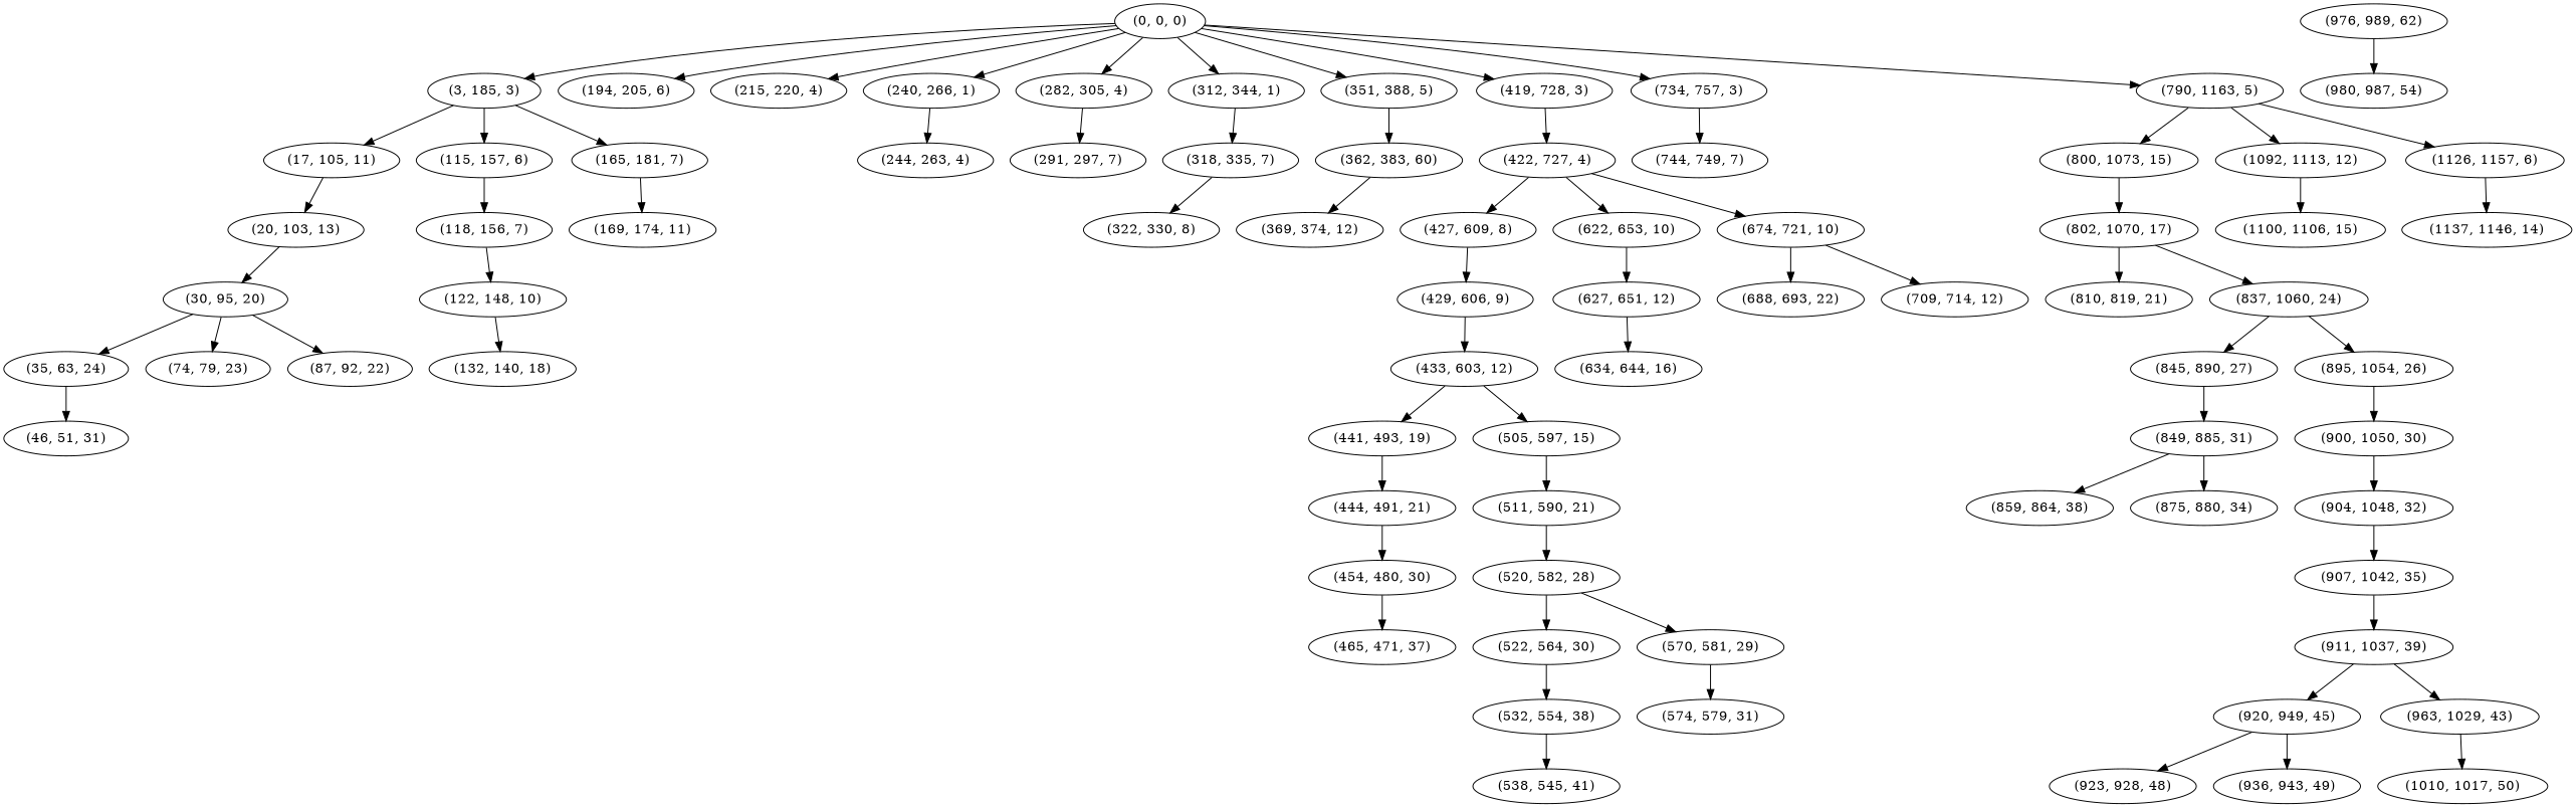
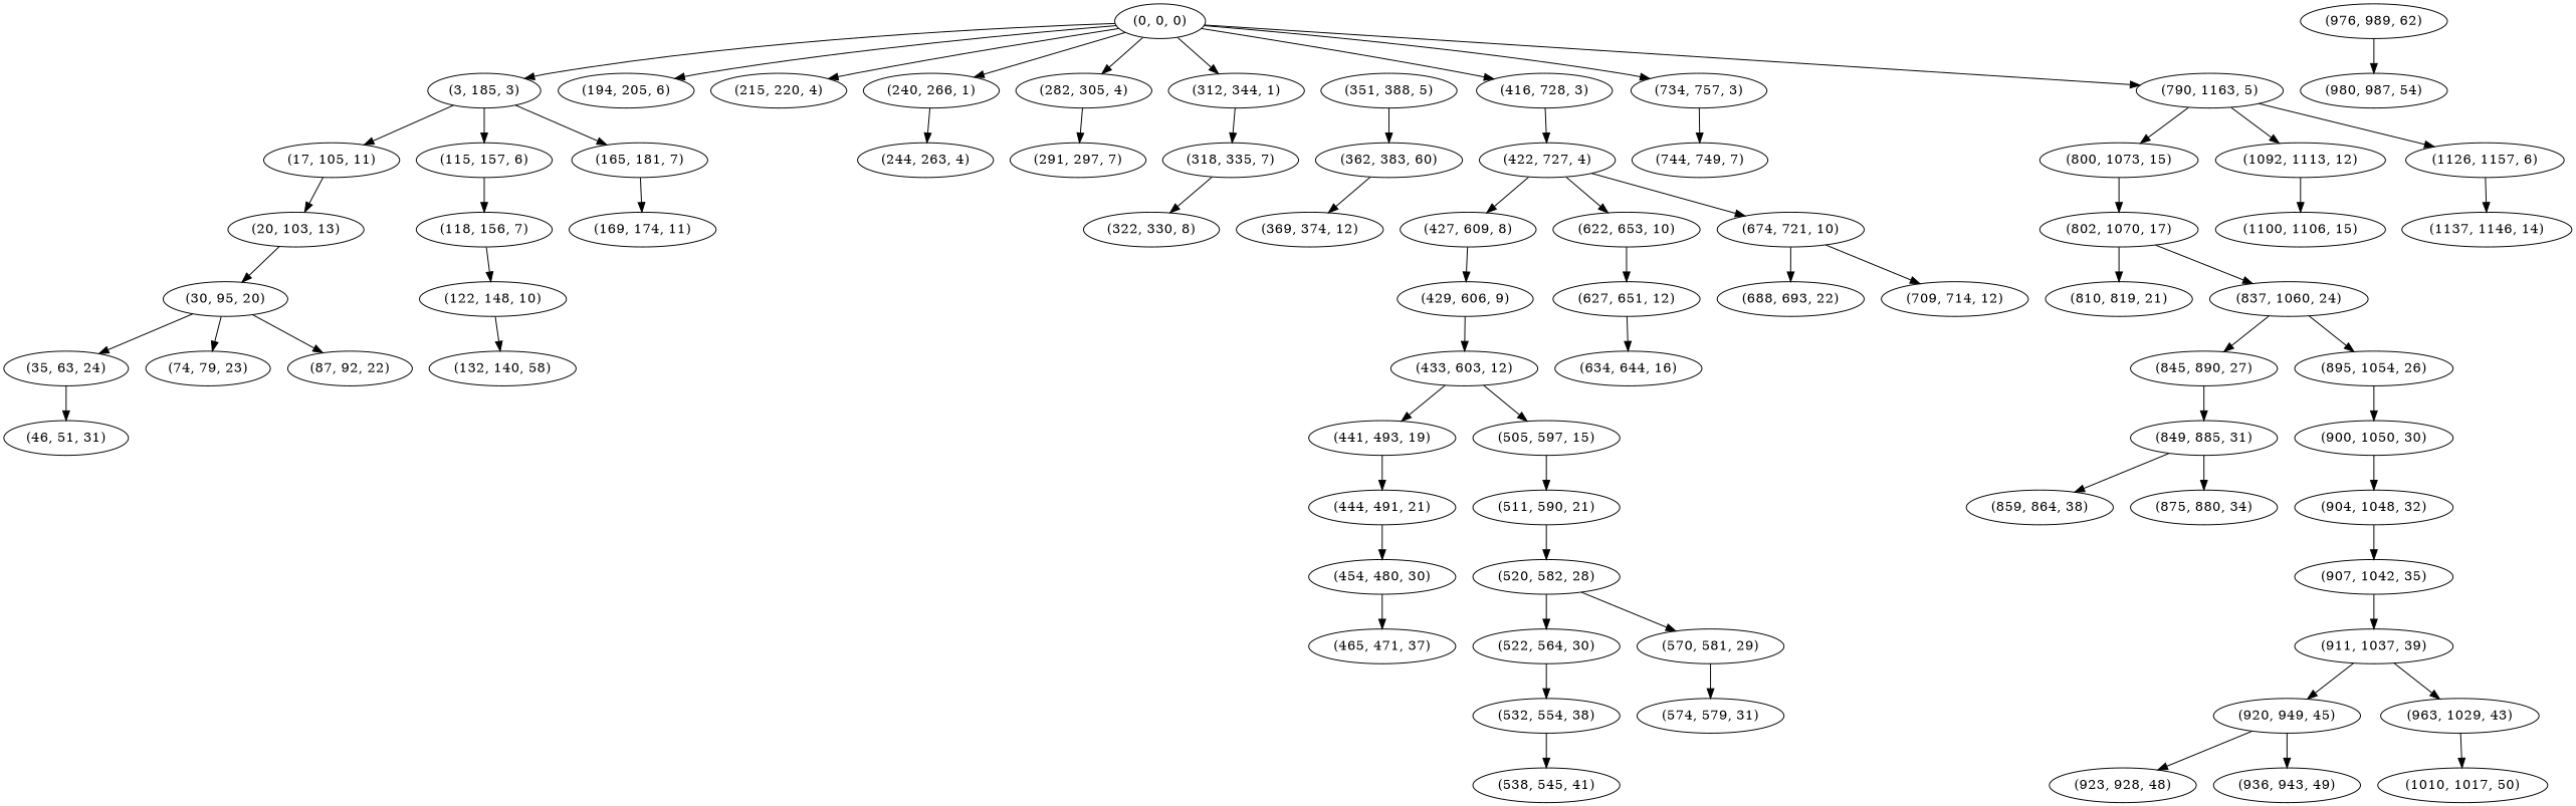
  digraph {
    "(0, 0, 0)"
    "(3, 185, 3)"
    "(194, 205, 6)"
    "(215, 220, 4)"
    "(240, 266, 1)"
    "(282, 305, 4)"
    "(312, 344, 1)"
    "(351, 388, 5)"
-   "(416, 728, 3)" [label="(419, 728, 3)"]
+   "(416, 728, 3)"
    "(734, 757, 3)"
    "(790, 1163, 5)"
    "(17, 105, 11)"
    "(115, 157, 6)"
    "(165, 181, 7)"
    "(244, 263, 4)"
    "(291, 297, 7)"
    "(318, 335, 7)"
    n18 [label="(362, 383, 60)"]
    "(422, 727, 4)"
    "(744, 749, 7)"
    "(800, 1073, 15)"
    "(1092, 1113, 12)"
    "(1126, 1157, 6)"
    "(20, 103, 13)"
    "(118, 156, 7)"
    "(169, 174, 11)"
    "(30, 95, 20)"
    "(35, 63, 24)"
    "(74, 79, 23)"
    "(87, 92, 22)"
    "(46, 51, 31)"
    "(122, 148, 10)"
-   "(132, 140, 18)"
+   "(132, 140, 18)" [label="(132, 140, 58)"]
    "(322, 330, 8)"
    "(369, 374, 12)"
    "(427, 609, 8)"
    "(622, 653, 10)"
    "(674, 721, 10)"
    "(429, 606, 9)"
    "(627, 651, 12)"
    "(688, 693, 22)"
    "(709, 714, 12)"
    "(433, 603, 12)"
    "(441, 493, 19)"
    "(505, 597, 15)"
    "(444, 491, 21)"
    "(511, 590, 21)"
    "(454, 480, 30)"
    "(465, 471, 37)"
    "(520, 582, 28)"
    "(522, 564, 30)"
    "(570, 581, 29)"
    "(532, 554, 38)"
    "(574, 579, 31)"
    "(538, 545, 41)"
    "(634, 644, 16)"
    "(802, 1070, 17)"
    "(1100, 1106, 15)"
    "(1137, 1146, 14)"
    "(810, 819, 21)"
    "(837, 1060, 24)"
    "(845, 890, 27)"
    "(895, 1054, 26)"
    "(849, 885, 31)"
    "(900, 1050, 30)"
    "(859, 864, 38)"
    "(875, 880, 34)"
    "(904, 1048, 32)"
    "(907, 1042, 35)"
    "(911, 1037, 39)"
    "(920, 949, 45)"
    "(963, 1029, 43)"
    "(923, 928, 48)"
    "(936, 943, 49)"
    "(1010, 1017, 50)"
    n76 [label="(976, 989, 62)"]
    "(980, 987, 54)"
    "(0, 0, 0)" -> "(3, 185, 3)"
    "(0, 0, 0)" -> "(194, 205, 6)"
    "(0, 0, 0)" -> "(215, 220, 4)"
    "(0, 0, 0)" -> "(240, 266, 1)"
    "(0, 0, 0)" -> "(282, 305, 4)"
    "(0, 0, 0)" -> "(312, 344, 1)"
-   "(0, 0, 0)" -> "(351, 388, 5)"
    "(0, 0, 0)" -> "(416, 728, 3)"
    "(0, 0, 0)" -> "(734, 757, 3)"
    "(0, 0, 0)" -> "(790, 1163, 5)"
    "(3, 185, 3)" -> "(17, 105, 11)"
    "(3, 185, 3)" -> "(115, 157, 6)"
    "(3, 185, 3)" -> "(165, 181, 7)"
    "(240, 266, 1)" -> "(244, 263, 4)"
    "(282, 305, 4)" -> "(291, 297, 7)"
    "(312, 344, 1)" -> "(318, 335, 7)"
    "(351, 388, 5)" -> n18
    "(416, 728, 3)" -> "(422, 727, 4)"
    "(734, 757, 3)" -> "(744, 749, 7)"
    "(790, 1163, 5)" -> "(800, 1073, 15)"
    "(790, 1163, 5)" -> "(1092, 1113, 12)"
    "(790, 1163, 5)" -> "(1126, 1157, 6)"
    "(17, 105, 11)" -> "(20, 103, 13)"
    "(115, 157, 6)" -> "(118, 156, 7)"
    "(165, 181, 7)" -> "(169, 174, 11)"
    "(318, 335, 7)" -> "(322, 330, 8)"
    n18 -> "(369, 374, 12)"
    "(422, 727, 4)" -> "(427, 609, 8)"
    "(422, 727, 4)" -> "(622, 653, 10)"
    "(422, 727, 4)" -> "(674, 721, 10)"
    "(800, 1073, 15)" -> "(802, 1070, 17)"
    "(1092, 1113, 12)" -> "(1100, 1106, 15)"
    "(1126, 1157, 6)" -> "(1137, 1146, 14)"
    "(20, 103, 13)" -> "(30, 95, 20)"
    "(118, 156, 7)" -> "(122, 148, 10)"
    "(30, 95, 20)" -> "(35, 63, 24)"
    "(30, 95, 20)" -> "(74, 79, 23)"
    "(30, 95, 20)" -> "(87, 92, 22)"
    "(35, 63, 24)" -> "(46, 51, 31)"
    "(122, 148, 10)" -> "(132, 140, 18)"
    "(427, 609, 8)" -> "(429, 606, 9)"
    "(622, 653, 10)" -> "(627, 651, 12)"
    "(674, 721, 10)" -> "(688, 693, 22)"
    "(674, 721, 10)" -> "(709, 714, 12)"
    "(429, 606, 9)" -> "(433, 603, 12)"
    "(627, 651, 12)" -> "(634, 644, 16)"
    "(433, 603, 12)" -> "(441, 493, 19)"
    "(433, 603, 12)" -> "(505, 597, 15)"
    "(441, 493, 19)" -> "(444, 491, 21)"
    "(505, 597, 15)" -> "(511, 590, 21)"
    "(444, 491, 21)" -> "(454, 480, 30)"
    "(511, 590, 21)" -> "(520, 582, 28)"
    "(454, 480, 30)" -> "(465, 471, 37)"
    "(520, 582, 28)" -> "(522, 564, 30)"
    "(520, 582, 28)" -> "(570, 581, 29)"
    "(522, 564, 30)" -> "(532, 554, 38)"
    "(570, 581, 29)" -> "(574, 579, 31)"
    "(532, 554, 38)" -> "(538, 545, 41)"
    "(802, 1070, 17)" -> "(810, 819, 21)"
    "(802, 1070, 17)" -> "(837, 1060, 24)"
    "(837, 1060, 24)" -> "(845, 890, 27)"
    "(837, 1060, 24)" -> "(895, 1054, 26)"
    "(845, 890, 27)" -> "(849, 885, 31)"
    "(895, 1054, 26)" -> "(900, 1050, 30)"
    "(849, 885, 31)" -> "(859, 864, 38)"
    "(849, 885, 31)" -> "(875, 880, 34)"
    "(900, 1050, 30)" -> "(904, 1048, 32)"
    "(904, 1048, 32)" -> "(907, 1042, 35)"
    "(907, 1042, 35)" -> "(911, 1037, 39)"
    "(911, 1037, 39)" -> "(920, 949, 45)"
    "(911, 1037, 39)" -> "(963, 1029, 43)"
    "(920, 949, 45)" -> "(923, 928, 48)"
    "(920, 949, 45)" -> "(936, 943, 49)"
    "(963, 1029, 43)" -> "(1010, 1017, 50)"
    n76 -> "(980, 987, 54)"
  }
